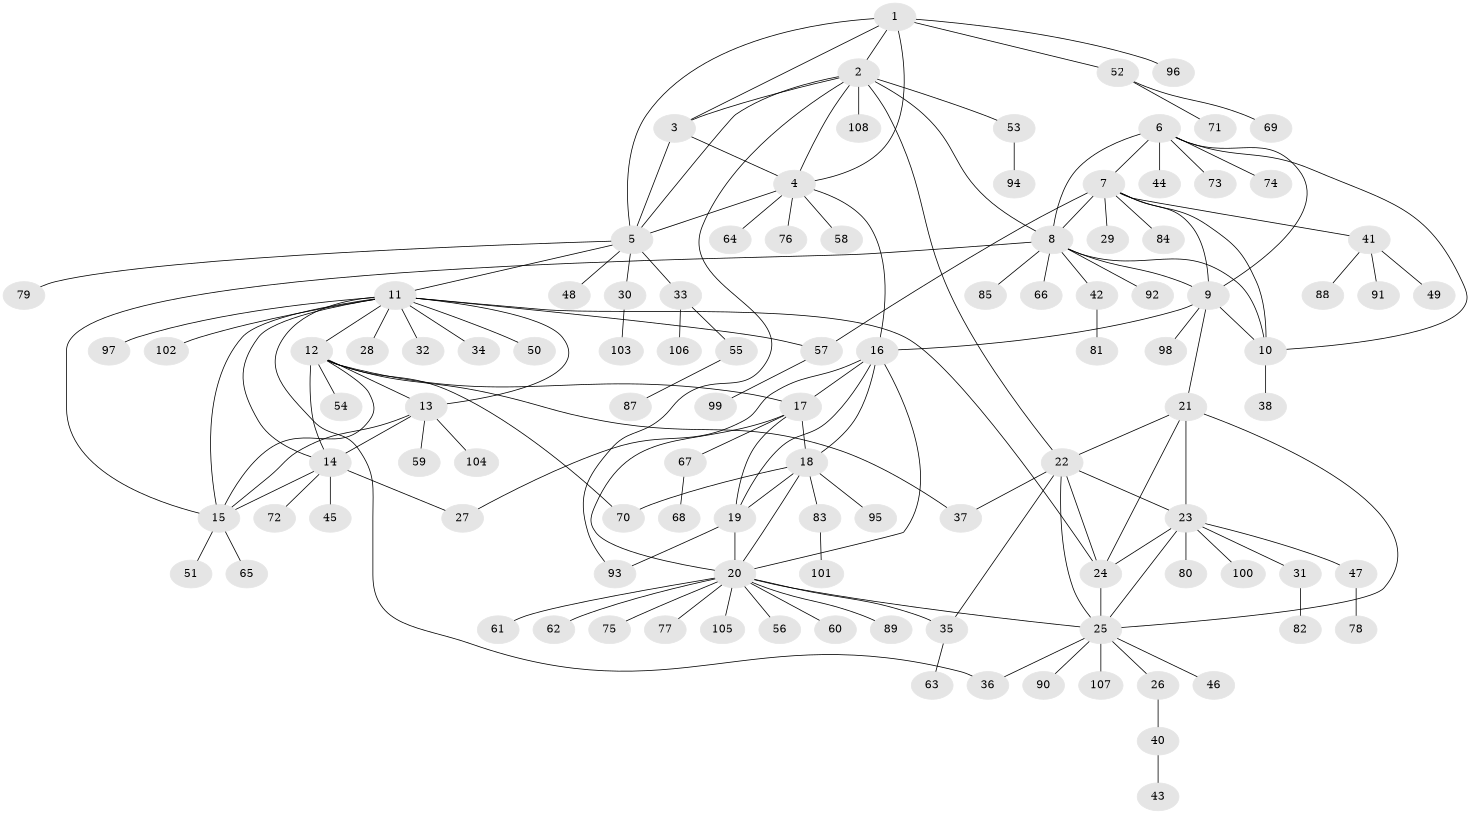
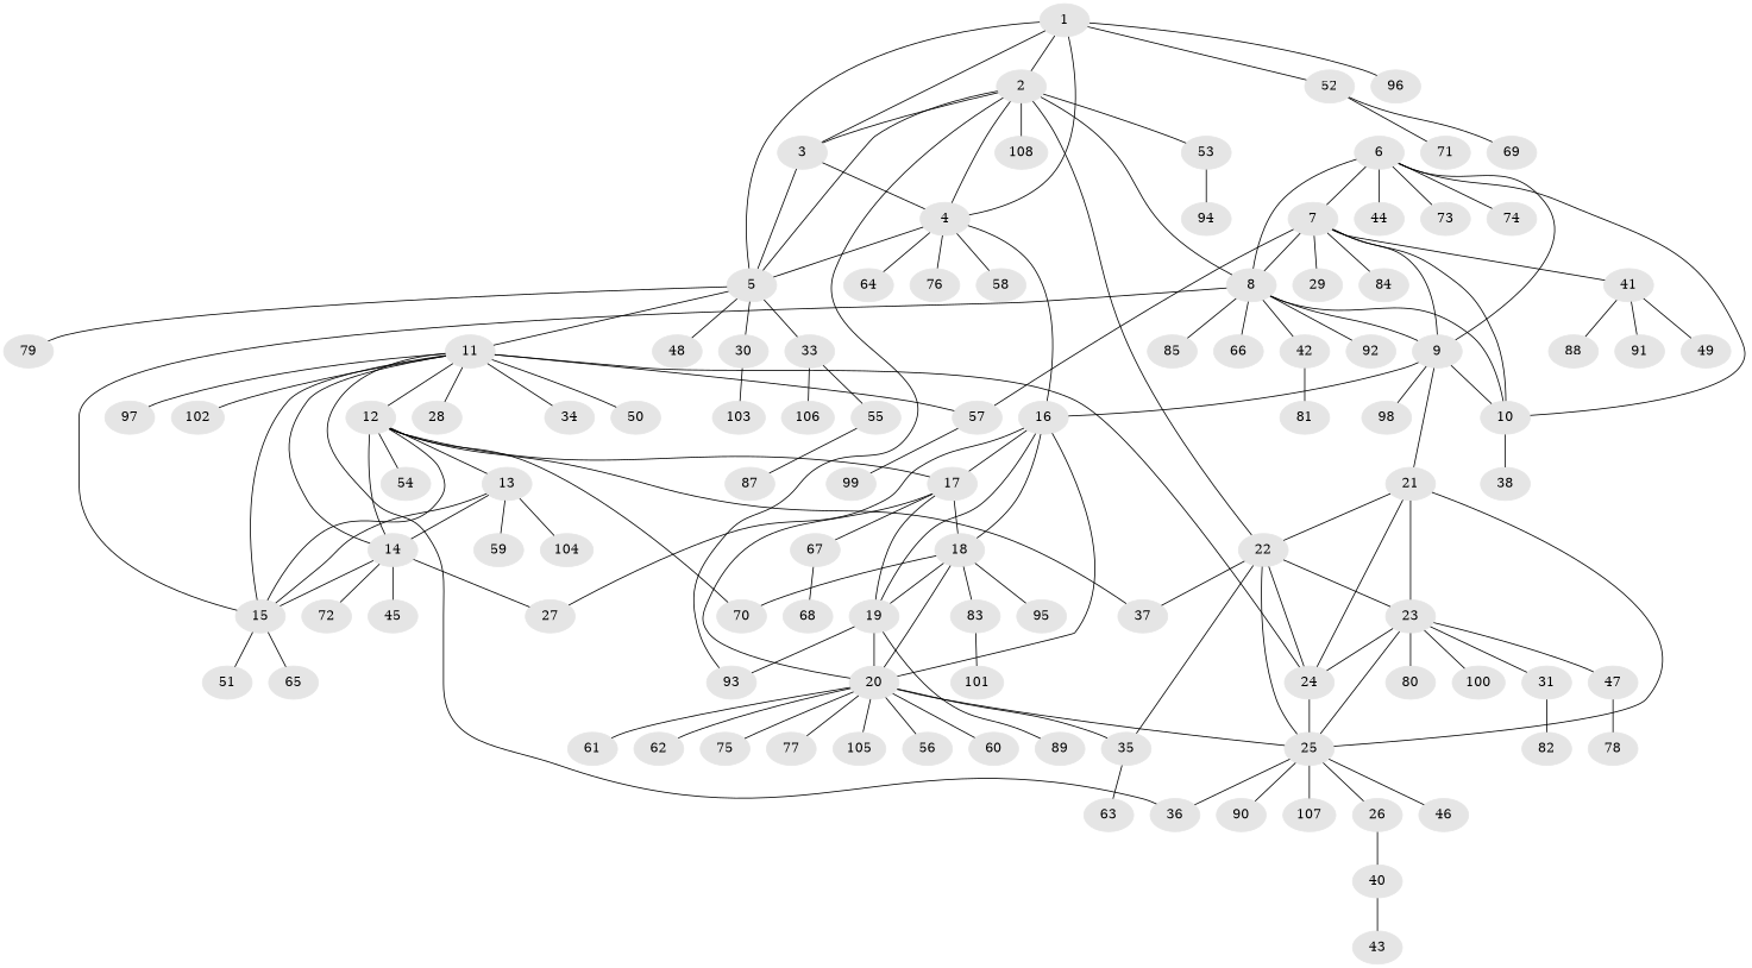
  graph {
    node [color=gray90 style=filled]
    1
    2
    3
    4
    5
    52
    96
    8
    22
    53
    93
    108
    16
    58
    64
    76
    11
    30
    33
    48
    79
    69
    71
    9
    10
    85
    15
    42
    66
    92
    24
    37
    25
    35
    23
    94
    17
    27
    18
    19
    20
    57
    12
    13
    14
    28
-   32
    34
    36
    50
    97
    102
    103
    55
    106
    6
    7
    44
    73
    74
    29
    41
    84
    21
    98
    38
    49
    88
    91
    99
    51
    65
    81
    54
    70
    59
    104
    45
    72
    67
    83
    95
    56
    60
    61
    62
    75
    77
    89
    105
    68
    101
    26
    46
    90
    107
    63
    31
    47
    80
    100
    82
    78
    40
    43
    87
    1 -- 2
    1 -- 3
    1 -- 4
    1 -- 5
    1 -- 52
    1 -- 96
    2 -- 3
    2 -- 4
    2 -- 5
    2 -- 8
    2 -- 22
    2 -- 53
    2 -- 93
    2 -- 108
    3 -- 4
    3 -- 5
    4 -- 5
    4 -- 16
    4 -- 58
    4 -- 64
    4 -- 76
    5 -- 11
    5 -- 30
    5 -- 33
    5 -- 48
    5 -- 79
    52 -- 69
    52 -- 71
    8 -- 9
    8 -- 10
    8 -- 85
    8 -- 15
    8 -- 42
    8 -- 66
    8 -- 92
    22 -- 24
    22 -- 37
    22 -- 25
    22 -- 35
    22 -- 23
    53 -- 94
    16 -- 17
    16 -- 27
    16 -- 18
    16 -- 19
    16 -- 20
    11 -- 15
    11 -- 24
    11 -- 57
    11 -- 12
-   11 -- 13
    11 -- 14
    11 -- 28
-   11 -- 32
    11 -- 34
    11 -- 36
    11 -- 50
    11 -- 97
    11 -- 102
    30 -- 103
    33 -- 55
    33 -- 106
    9 -- 16
    9 -- 10
    9 -- 21
    9 -- 98
    10 -- 38
    15 -- 51
    15 -- 65
    42 -- 81
    24 -- 25
    25 -- 36
    25 -- 26
    25 -- 46
    25 -- 90
    25 -- 107
    35 -- 63
    23 -- 24
    23 -- 25
    23 -- 31
    23 -- 47
    23 -- 80
    23 -- 100
    17 -- 18
    17 -- 19
    17 -- 20
    17 -- 67
    18 -- 19
    18 -- 20
    18 -- 70
    18 -- 83
    18 -- 95
    19 -- 93
    19 -- 20
    20 -- 25
    20 -- 35
    20 -- 56
    20 -- 60
    20 -- 61
    20 -- 62
    20 -- 75
    20 -- 77
-   20 -- 89
+   19 -- 89
    20 -- 105
    57 -- 99
    12 -- 15
    12 -- 37
    12 -- 17
    12 -- 13
    12 -- 14
    12 -- 54
    12 -- 70
    13 -- 15
    13 -- 14
    13 -- 59
    13 -- 104
    14 -- 15
    14 -- 27
    14 -- 45
    14 -- 72
    55 -- 87
    6 -- 8
    6 -- 9
    6 -- 10
    6 -- 7
    6 -- 44
    6 -- 73
    6 -- 74
    7 -- 8
    7 -- 9
    7 -- 10
    7 -- 57
    7 -- 29
    7 -- 41
    7 -- 84
    41 -- 49
    41 -- 88
    41 -- 91
    21 -- 22
    21 -- 24
    21 -- 25
    21 -- 23
    67 -- 68
    83 -- 101
    26 -- 40
    31 -- 82
    47 -- 78
    40 -- 43
  }
